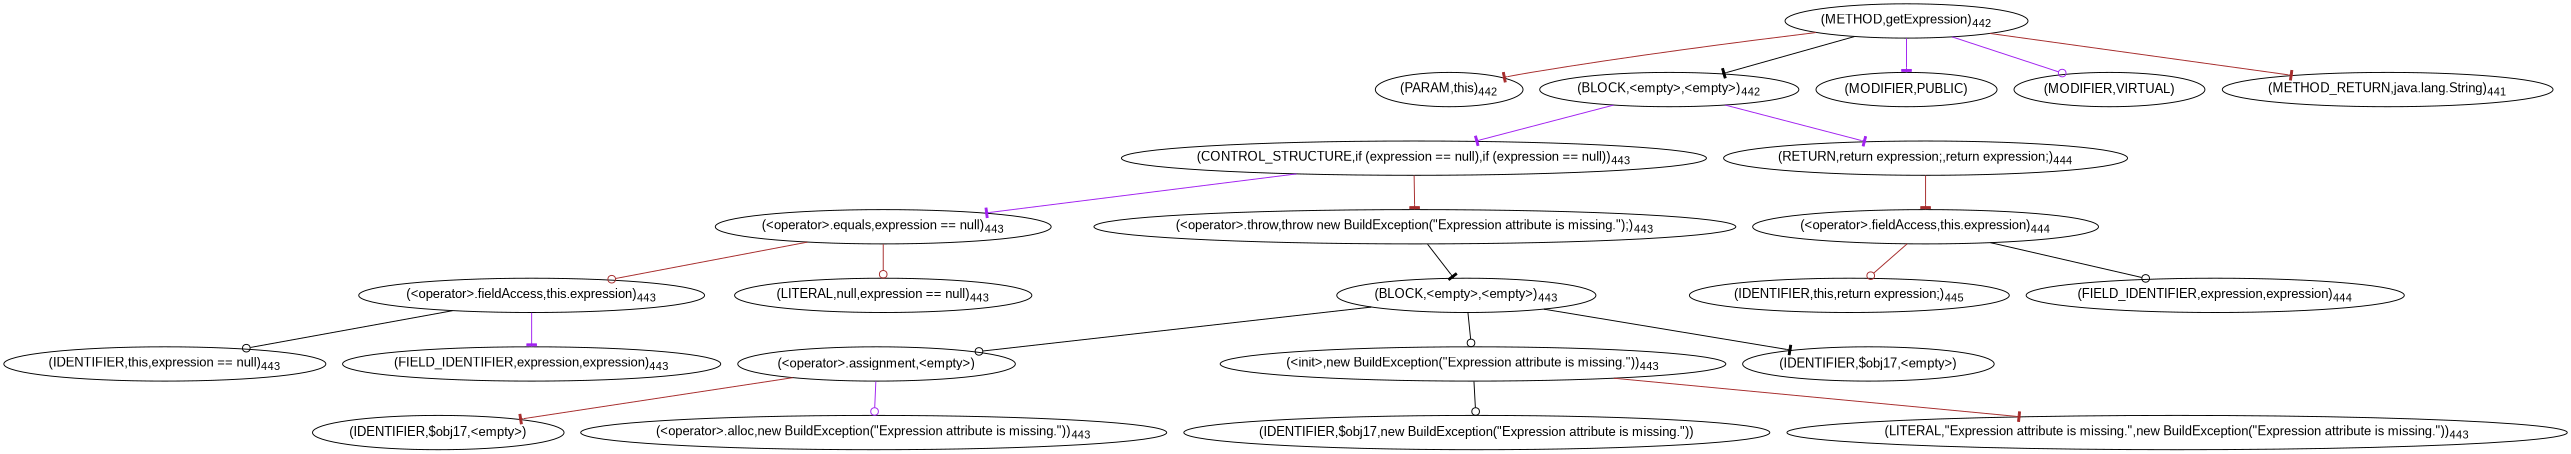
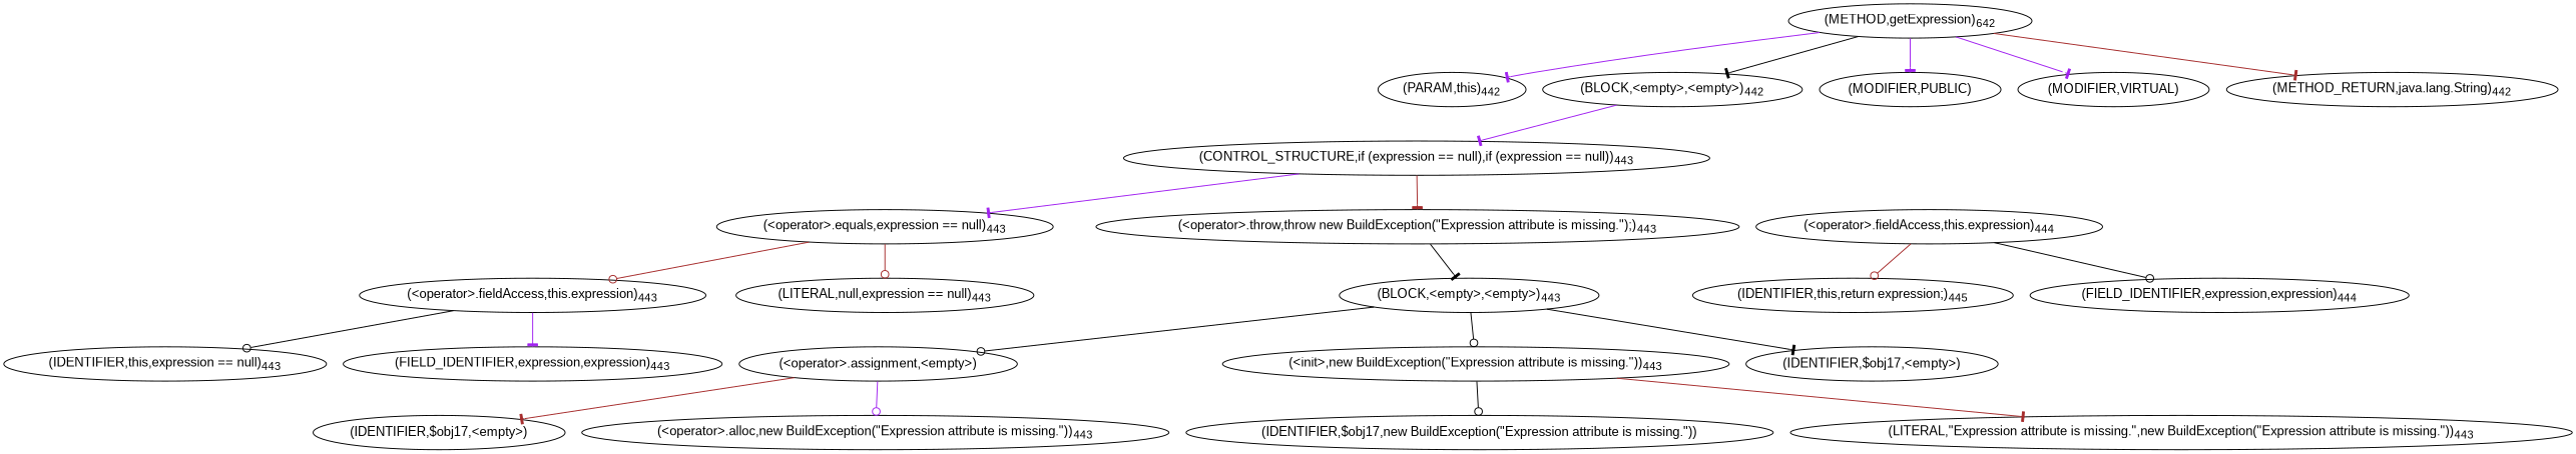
  digraph {
    fontname="Liberation Sans"
    node [fontname="Liberation Sans"]
    edge [arrowhead=tee color=brown fontname="Liberation Sans"]
-   n1 [label=<(METHOD,getExpression)<SUB>442</SUB>>]
+   n1 [label=<(METHOD,getExpression)<SUB>642</SUB>>]
    n2 [label=<(PARAM,this)<SUB>442</SUB>>]
    n3 [label=<(BLOCK,&lt;empty&gt;,&lt;empty&gt;)<SUB>442</SUB>>]
    n4 [label=<(MODIFIER,PUBLIC)>]
    n5 [label=<(MODIFIER,VIRTUAL)>]
-   n6 [label=<(METHOD_RETURN,java.lang.String)<SUB>441</SUB>>]
+   n6 [label=<(METHOD_RETURN,java.lang.String)<SUB>442</SUB>>]
    n7 [label=<(CONTROL_STRUCTURE,if (expression == null),if (expression == null))<SUB>443</SUB>>]
-   n8 [label=<(RETURN,return expression;,return expression;)<SUB>444</SUB>>]
    n9 [label=<(&lt;operator&gt;.equals,expression == null)<SUB>443</SUB>>]
    n10 [label=<(&lt;operator&gt;.throw,throw new BuildException(&quot;Expression attribute is missing.&quot;);)<SUB>443</SUB>>]
    n11 [label=<(&lt;operator&gt;.fieldAccess,this.expression)<SUB>444</SUB>>]
    n12 [label=<(&lt;operator&gt;.fieldAccess,this.expression)<SUB>443</SUB>>]
    n13 [label=<(LITERAL,null,expression == null)<SUB>443</SUB>>]
    n14 [label=<(BLOCK,&lt;empty&gt;,&lt;empty&gt;)<SUB>443</SUB>>]
    n15 [label=<(IDENTIFIER,this,expression == null)<SUB>443</SUB>>]
    n16 [label=<(FIELD_IDENTIFIER,expression,expression)<SUB>443</SUB>>]
    n17 [label=<(&lt;operator&gt;.assignment,&lt;empty&gt;)>]
    n18 [label=<(&lt;init&gt;,new BuildException(&quot;Expression attribute is missing.&quot;))<SUB>443</SUB>>]
    n19 [label=<(IDENTIFIER,$obj17,&lt;empty&gt;)>]
    n20 [label=<(IDENTIFIER,$obj17,&lt;empty&gt;)>]
    n21 [label=<(&lt;operator&gt;.alloc,new BuildException(&quot;Expression attribute is missing.&quot;))<SUB>443</SUB>>]
    n22 [label=<(IDENTIFIER,$obj17,new BuildException(&quot;Expression attribute is missing.&quot;))>]
    n23 [label=<(LITERAL,&quot;Expression attribute is missing.&quot;,new BuildException(&quot;Expression attribute is missing.&quot;))<SUB>443</SUB>>]
    n24 [label=<(IDENTIFIER,this,return expression;)<SUB>445</SUB>>]
    n25 [label=<(FIELD_IDENTIFIER,expression,expression)<SUB>444</SUB>>]
-   n1 -> n2
+   n1 -> n2 [color=purple]
    n1 -> n3 [color=black]
    n1 -> n4 [color=purple]
-   n1 -> n5 [arrowhead=odot color=purple]
+   n1 -> n5 [color=purple]
    n1 -> n6
    n3 -> n7 [color=purple]
-   n3 -> n8 [color=purple]
    n7 -> n9 [color=purple]
    n7 -> n10
-   n8 -> n11
    n9 -> n12 [arrowhead=odot]
    n9 -> n13 [arrowhead=odot]
    n10 -> n14 [color=black]
    n11 -> n24 [arrowhead=odot]
    n11 -> n25 [arrowhead=odot color=black]
    n12 -> n15 [arrowhead=odot color=black]
    n12 -> n16 [color=purple]
    n14 -> n17 [arrowhead=odot color=black]
    n14 -> n18 [arrowhead=odot color=black]
    n14 -> n19 [color=black]
    n17 -> n20
    n17 -> n21 [arrowhead=odot color=purple]
    n18 -> n22 [arrowhead=odot color=black]
    n18 -> n23
  }
